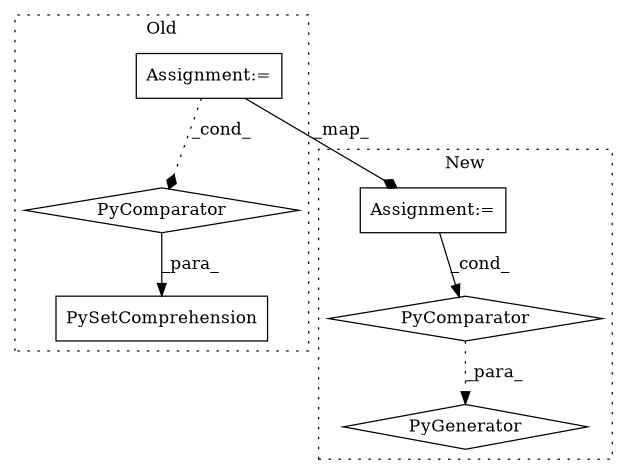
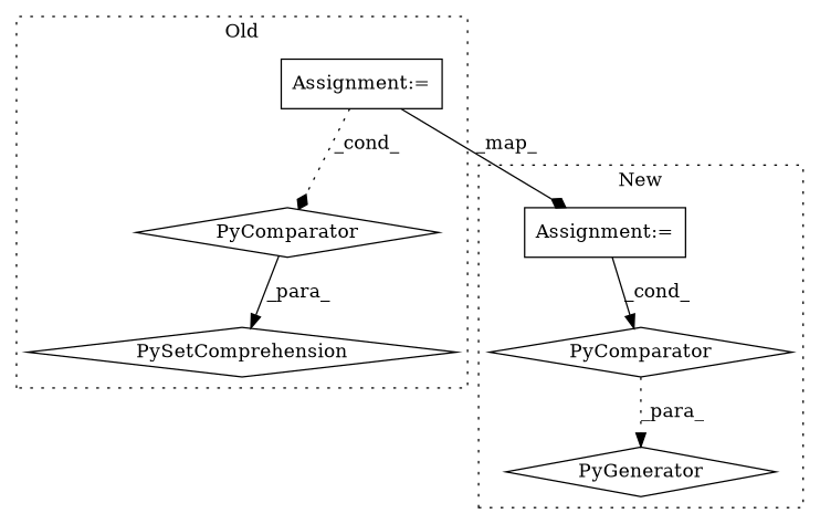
  digraph {
    node [a=7 l=115 s=1242 shape=diamond]
    edge [style=solid arrowhead=normal]
-   n1 [a=111 l=229 label=PySetComprehension s=1136 shape=box]
+   n1 [a=111 l=229 label=PySetComprehension s=1136]
    n2 [label="Assignment:=" shape=box]
    n3 [a=113 label=PyComparator]
    n4 [a=107 l=212 label=PyGenerator s=1157]
    n5 [label="Assignment:=" s=1248 shape=box]
    n6 [a=113 label=PyComparator s=1248]
    subgraph cluster_1 {
      label=Old
      style=dotted
      n1
      n2
      n3
    }
    subgraph cluster_2 {
      label=New
      style=dotted
      n4
      n5
      n6
    }
    n2 -> n3 [label=_cond_ style=dotted arrowhead=diamond]
    n2 -> n5 [label=_map_ arrowhead=diamond]
    n3 -> n1 [label=_para_]
    n5 -> n6 [label=_cond_]
    n6 -> n4 [label=_para_ style=dotted]
  }
